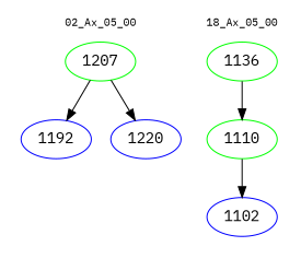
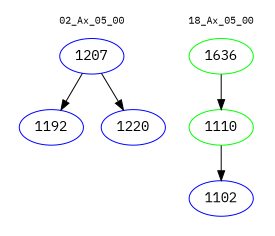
  digraph {
    fontname="IBM Plex Mono"
    node [color=green fontname="IBM Plex Mono"]
    edge [color=black fontname="IBM Plex Mono"]
-   n1 [label=1207]
+   n1 [color=blue label=1207]
    n2 [color=blue label=1192]
    n3 [color=blue label=1220]
    n4 [label=1110]
    n5 [color=blue label=1102]
-   n6 [label=1136]
+   n6 [label=1636]
    subgraph cluster_1 {
      color=white
      fontsize=10
      label="02_Ax_05_00"
      n1
      n2
      n3
    }
    subgraph cluster_2 {
      color=white
      fontsize=10
      label="18_Ax_05_00"
      n4
      n5
      n6
    }
    n1 -> n2
    n1 -> n3
    n4 -> n5
    n6 -> n4
  }
